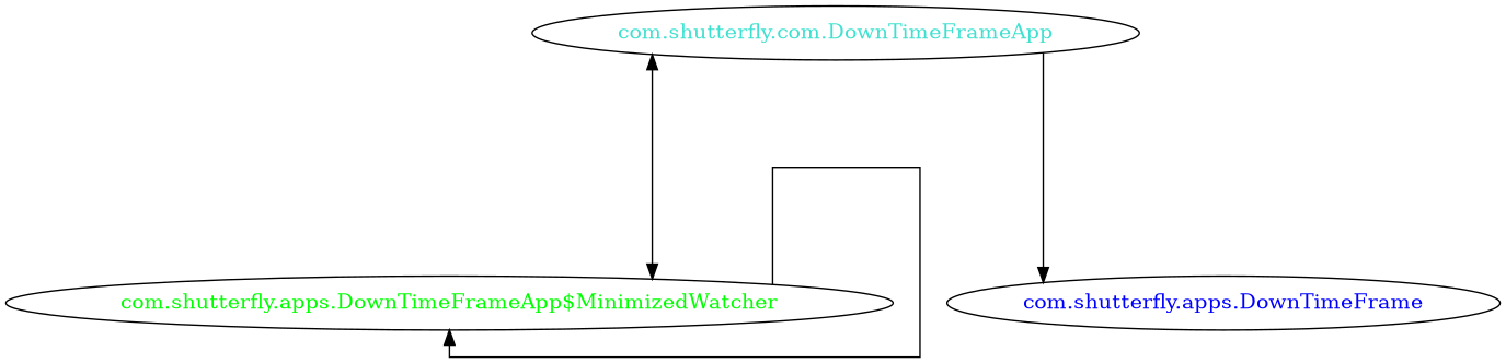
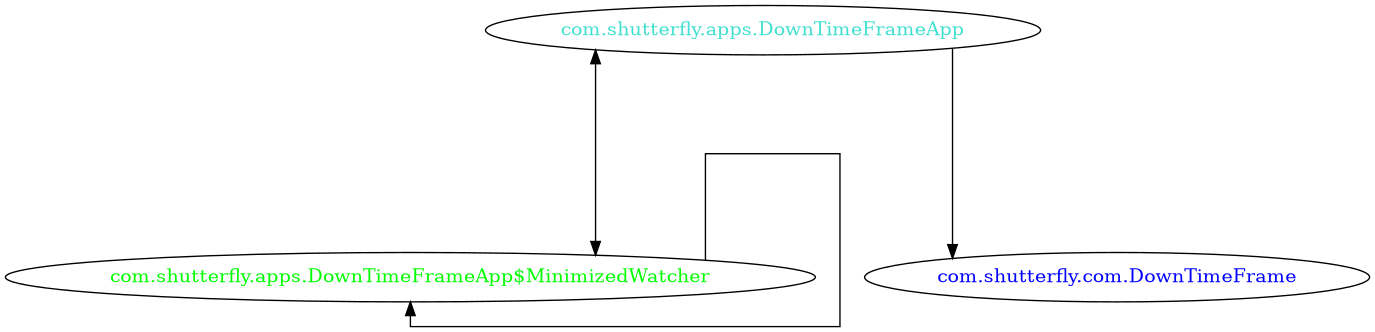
  digraph {
    concentrate=true
    rankdir=TB
    ranksep=2.0
    splines=ortho
    "com.shutterfly.apps.DownTimeFrameApp$MinimizedWatcher" [fontcolor=green]
-   "com.shutterfly.apps.DownTimeFrame" [fontcolor=blue]
-   "com.shutterfly.apps.DownTimeFrameApp" [fontcolor=turquoise label="com.shutterfly.com.DownTimeFrameApp"]
+   "com.shutterfly.apps.DownTimeFrame" [fontcolor=blue label="com.shutterfly.com.DownTimeFrame"]
+   "com.shutterfly.apps.DownTimeFrameApp" [fontcolor=turquoise]
    "com.shutterfly.apps.DownTimeFrameApp$MinimizedWatcher" -> "com.shutterfly.apps.DownTimeFrameApp$MinimizedWatcher"
    "com.shutterfly.apps.DownTimeFrameApp" -> "com.shutterfly.apps.DownTimeFrameApp$MinimizedWatcher" [dir=both]
    "com.shutterfly.apps.DownTimeFrameApp" -> "com.shutterfly.apps.DownTimeFrame"
  }
